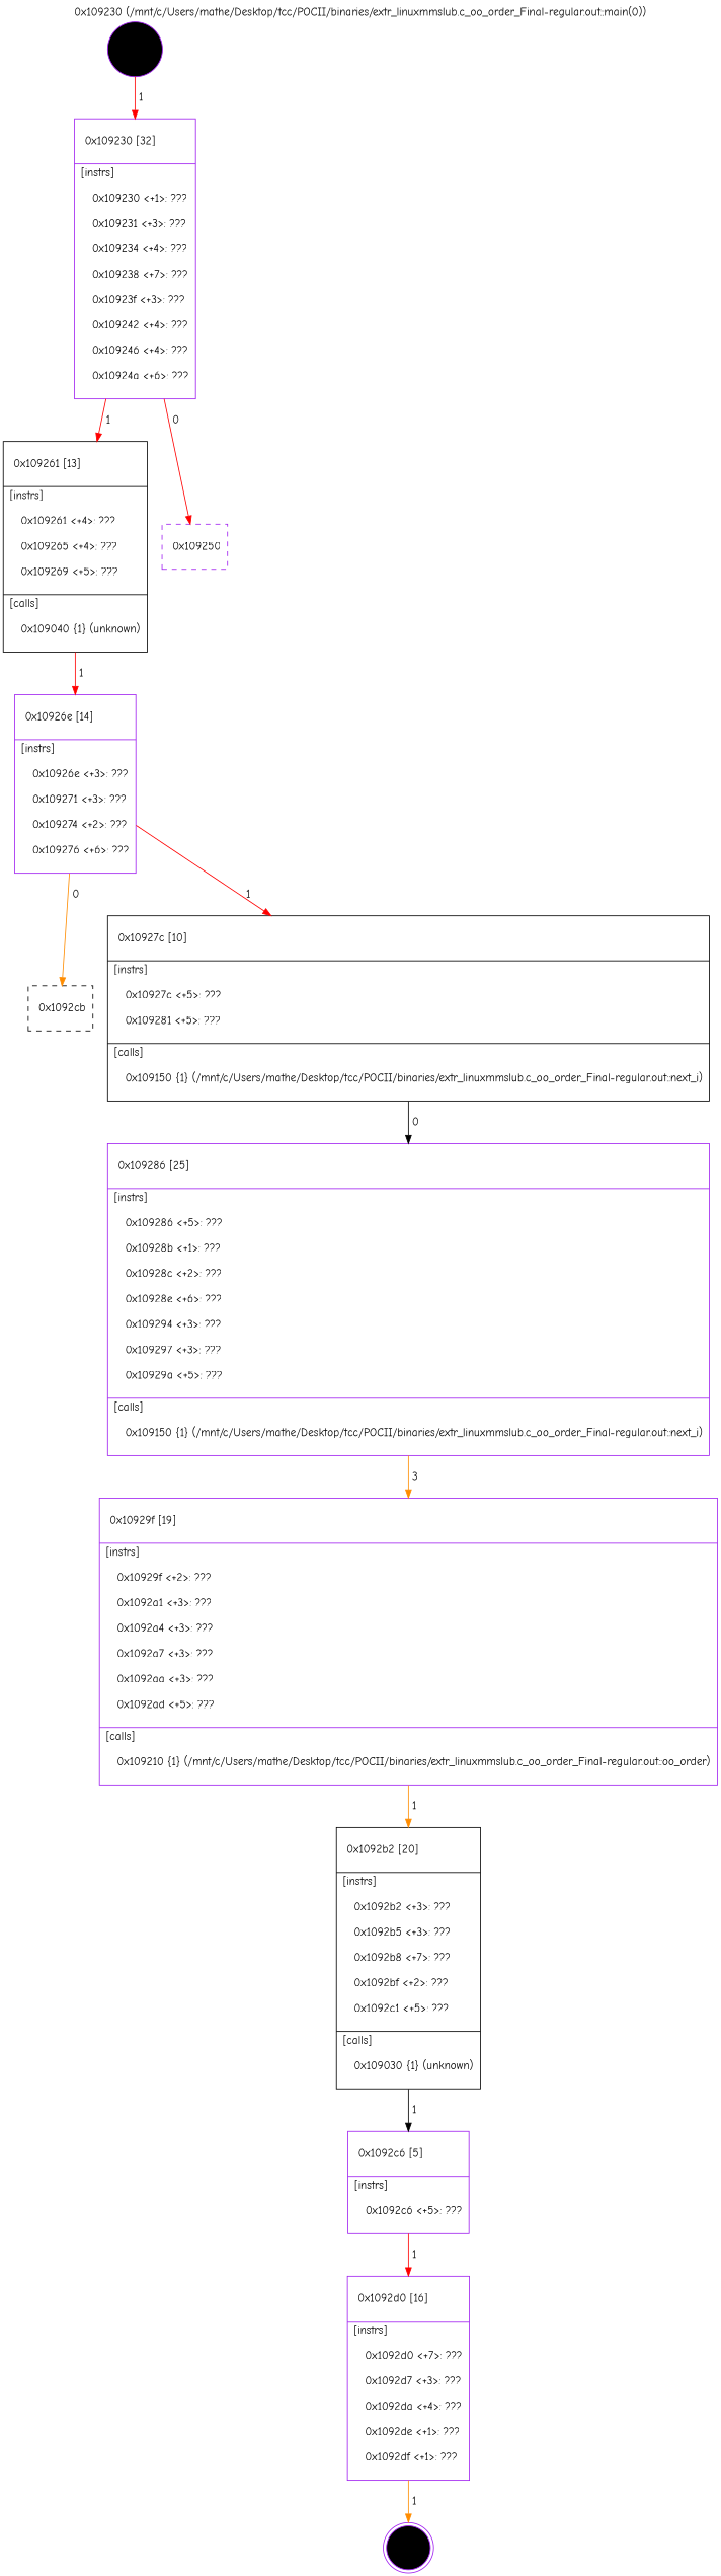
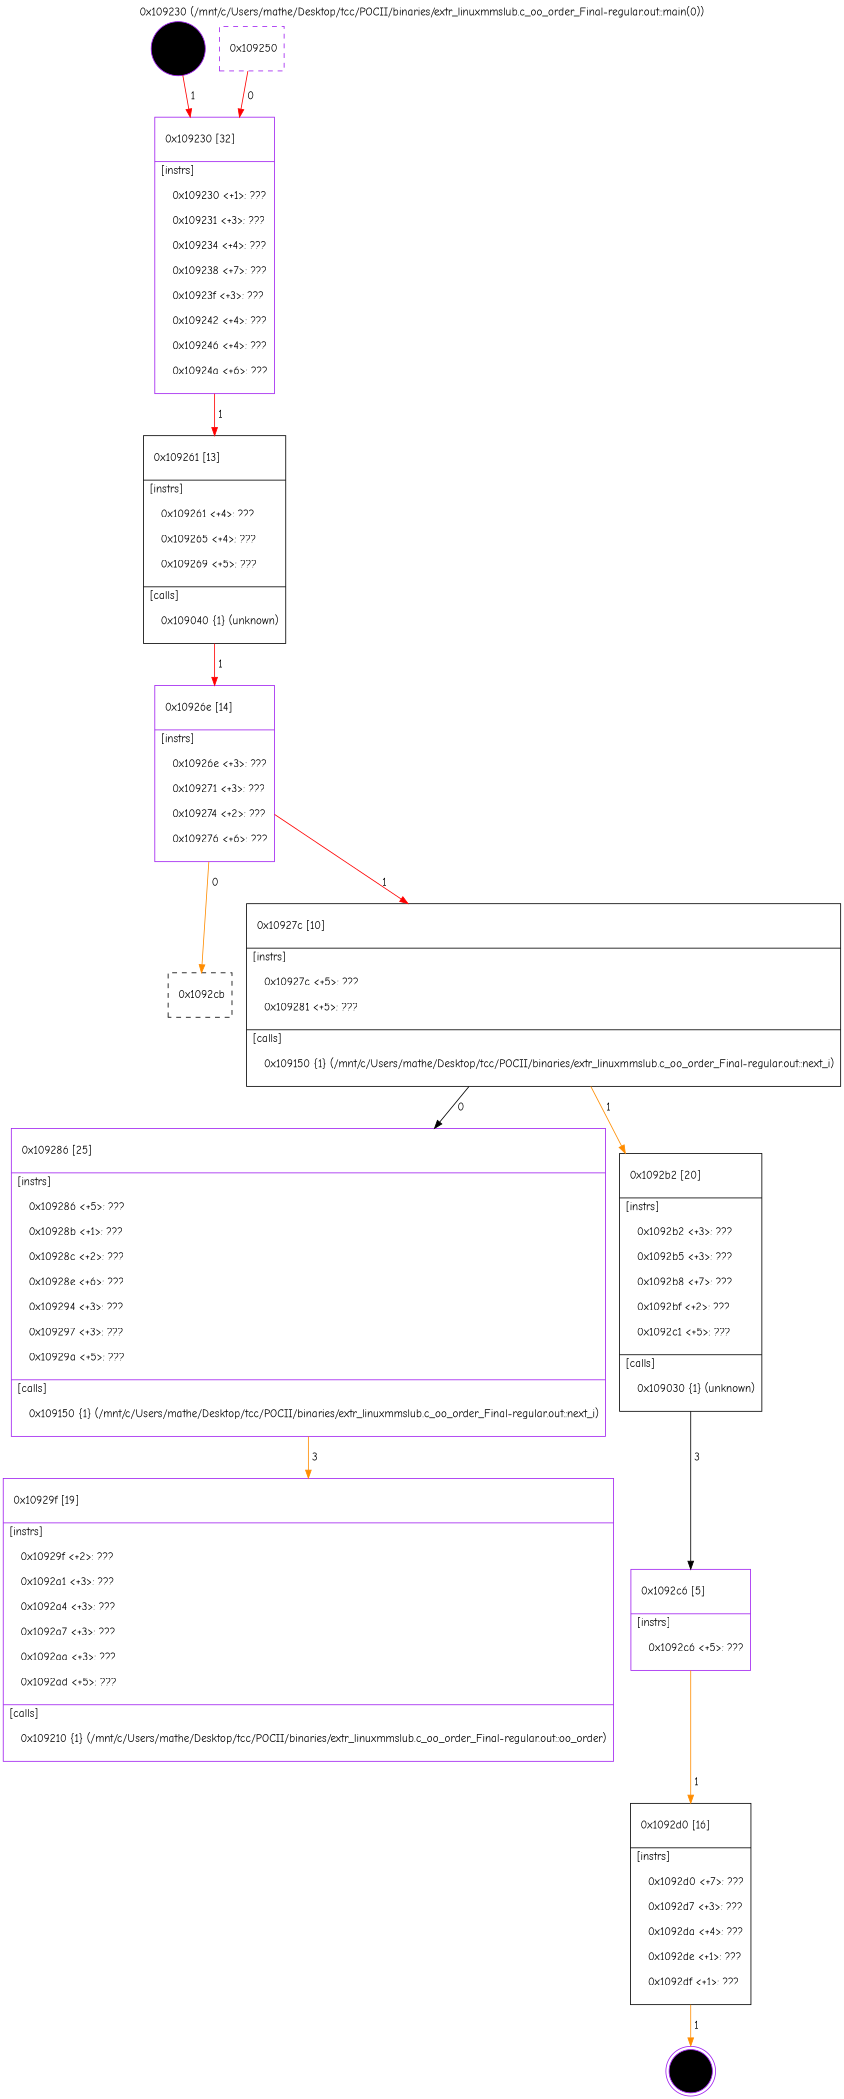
  digraph {
    fontname="Comic Neue"
    label="0x109230 (/mnt/c/Users/mathe/Desktop/tcc/POCII/binaries/extr_linuxmmslub.c_oo_order_Final-regular.out::main(0))"
    labelloc=t
    node [color=purple fontname="Comic Neue" shape=record]
    edge [color=red fontname="Comic Neue"]
    Entry [fillcolor=black height=0.3 shape=circle style=filled width=0.3]
    n2 [label="{\n     0x109230 [32]\l\n     | [instrs]\l\n     &nbsp;&nbsp;0x109230 \<+1\>: ???\l\n     &nbsp;&nbsp;0x109231 \<+3\>: ???\l\n     &nbsp;&nbsp;0x109234 \<+4\>: ???\l\n     &nbsp;&nbsp;0x109238 \<+7\>: ???\l\n     &nbsp;&nbsp;0x10923f \<+3\>: ???\l\n     &nbsp;&nbsp;0x109242 \<+4\>: ???\l\n     &nbsp;&nbsp;0x109246 \<+4\>: ???\l\n     &nbsp;&nbsp;0x10924a \<+6\>: ???\l\n  }"]
    n3 [color=black label="{\n     0x109261 [13]\l\n     | [instrs]\l\n     &nbsp;&nbsp;0x109261 \<+4\>: ???\l\n     &nbsp;&nbsp;0x109265 \<+4\>: ???\l\n     &nbsp;&nbsp;0x109269 \<+5\>: ???\l\n     | [calls]\l\n     &nbsp;&nbsp;0x109040 \{1\} (unknown)\l\n  }"]
    n4 [label="{\n     0x109250\l\n  }" style=dashed]
    n5 [label="{\n     0x10926e [14]\l\n     | [instrs]\l\n     &nbsp;&nbsp;0x10926e \<+3\>: ???\l\n     &nbsp;&nbsp;0x109271 \<+3\>: ???\l\n     &nbsp;&nbsp;0x109274 \<+2\>: ???\l\n     &nbsp;&nbsp;0x109276 \<+6\>: ???\l\n  }"]
    n6 [color=black label="{\n     0x1092cb\l\n  }" style=dashed]
    n7 [color=black label="{\n     0x10927c [10]\l\n     | [instrs]\l\n     &nbsp;&nbsp;0x10927c \<+5\>: ???\l\n     &nbsp;&nbsp;0x109281 \<+5\>: ???\l\n     | [calls]\l\n     &nbsp;&nbsp;0x109150 \{1\} (/mnt/c/Users/mathe/Desktop/tcc/POCII/binaries/extr_linuxmmslub.c_oo_order_Final-regular.out::next_i)\l\n  }"]
    n8 [label="{\n     0x109286 [25]\l\n     | [instrs]\l\n     &nbsp;&nbsp;0x109286 \<+5\>: ???\l\n     &nbsp;&nbsp;0x10928b \<+1\>: ???\l\n     &nbsp;&nbsp;0x10928c \<+2\>: ???\l\n     &nbsp;&nbsp;0x10928e \<+6\>: ???\l\n     &nbsp;&nbsp;0x109294 \<+3\>: ???\l\n     &nbsp;&nbsp;0x109297 \<+3\>: ???\l\n     &nbsp;&nbsp;0x10929a \<+5\>: ???\l\n     | [calls]\l\n     &nbsp;&nbsp;0x109150 \{1\} (/mnt/c/Users/mathe/Desktop/tcc/POCII/binaries/extr_linuxmmslub.c_oo_order_Final-regular.out::next_i)\l\n  }"]
    n9 [label="{\n     0x10929f [19]\l\n     | [instrs]\l\n     &nbsp;&nbsp;0x10929f \<+2\>: ???\l\n     &nbsp;&nbsp;0x1092a1 \<+3\>: ???\l\n     &nbsp;&nbsp;0x1092a4 \<+3\>: ???\l\n     &nbsp;&nbsp;0x1092a7 \<+3\>: ???\l\n     &nbsp;&nbsp;0x1092aa \<+3\>: ???\l\n     &nbsp;&nbsp;0x1092ad \<+5\>: ???\l\n     | [calls]\l\n     &nbsp;&nbsp;0x109210 \{1\} (/mnt/c/Users/mathe/Desktop/tcc/POCII/binaries/extr_linuxmmslub.c_oo_order_Final-regular.out::oo_order)\l\n  }"]
    Exit [fillcolor=black height=0.3 peripheries=2 shape=circle style=filled width=0.3]
    n11 [color=black label="{\n     0x1092b2 [20]\l\n     | [instrs]\l\n     &nbsp;&nbsp;0x1092b2 \<+3\>: ???\l\n     &nbsp;&nbsp;0x1092b5 \<+3\>: ???\l\n     &nbsp;&nbsp;0x1092b8 \<+7\>: ???\l\n     &nbsp;&nbsp;0x1092bf \<+2\>: ???\l\n     &nbsp;&nbsp;0x1092c1 \<+5\>: ???\l\n     | [calls]\l\n     &nbsp;&nbsp;0x109030 \{1\} (unknown)\l\n  }"]
    n12 [label="{\n     0x1092c6 [5]\l\n     | [instrs]\l\n     &nbsp;&nbsp;0x1092c6 \<+5\>: ???\l\n  }"]
-   n13 [label="{\n     0x1092d0 [16]\l\n     | [instrs]\l\n     &nbsp;&nbsp;0x1092d0 \<+7\>: ???\l\n     &nbsp;&nbsp;0x1092d7 \<+3\>: ???\l\n     &nbsp;&nbsp;0x1092da \<+4\>: ???\l\n     &nbsp;&nbsp;0x1092de \<+1\>: ???\l\n     &nbsp;&nbsp;0x1092df \<+1\>: ???\l\n  }"]
+   n13 [color=black label="{\n     0x1092d0 [16]\l\n     | [instrs]\l\n     &nbsp;&nbsp;0x1092d0 \<+7\>: ???\l\n     &nbsp;&nbsp;0x1092d7 \<+3\>: ???\l\n     &nbsp;&nbsp;0x1092da \<+4\>: ???\l\n     &nbsp;&nbsp;0x1092de \<+1\>: ???\l\n     &nbsp;&nbsp;0x1092df \<+1\>: ???\l\n  }"]
    Entry -> n2 [label=" 1"]
    n2 -> n3 [label=" 1"]
-   n2 -> n4 [label=" 0"]
+   n4 -> n2 [label=" 0"]
    n3 -> n5 [label=" 1"]
    n5 -> n6 [color=darkorange label=" 0"]
    n5 -> n7 [label=" 1"]
    n7 -> n8 [color=black label=" 0"]
    n8 -> n9 [color=darkorange label=" 3"]
-   n9 -> n11 [color=darkorange label=" 1"]
-   n11 -> n12 [color=black label=" 1"]
-   n12 -> n13 [label=" 1"]
+   n7 -> n11 [color=darkorange label=" 1"]
+   n11 -> n12 [color=black label=" 3"]
+   n12 -> n13 [color=darkorange label=" 1"]
    n13 -> Exit [color=darkorange label=" 1"]
  }
